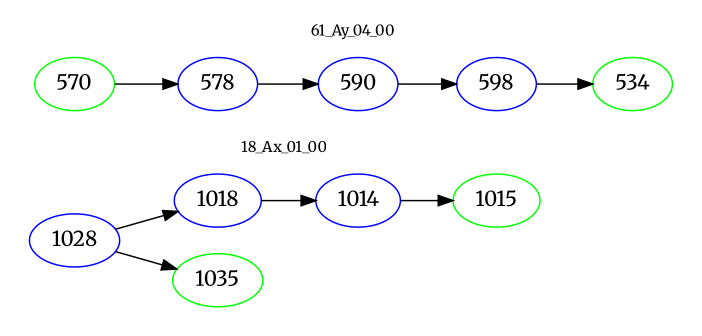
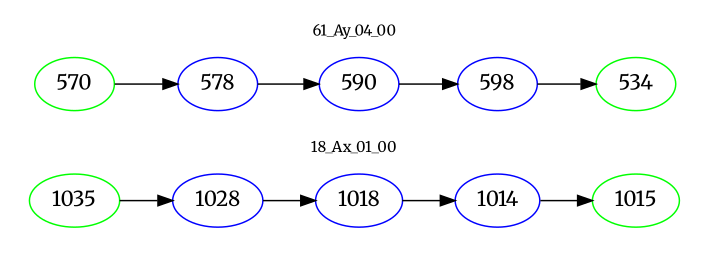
  digraph {
    fontname=Merriweather
    rankdir=LR
    node [color=blue fontname=Merriweather]
    edge [color=black fontname=Merriweather]
    n1 [color=green label=1035]
    n2 [label=1028]
    n3 [label=1018]
    n4 [label=1014]
    n5 [color=green label=1015]
    n6 [color=green label=570]
    n7 [label=578]
    n8 [label=590]
    n9 [label=598]
    n10 [color=green label=534]
    subgraph cluster_1 {
      color=white
      fontsize=10
      label="18_Ax_01_00"
      n1
      n2
      n3
      n4
      n5
    }
    subgraph cluster_2 {
      color=white
      fontsize=10
      label="61_Ay_04_00"
      n6
      n7
      n8
      n9
      n10
    }
-   n2 -> n1
+   n1 -> n2
    n2 -> n3
    n3 -> n4
    n4 -> n5
    n6 -> n7
    n7 -> n8
    n8 -> n9
    n9 -> n10
  }
